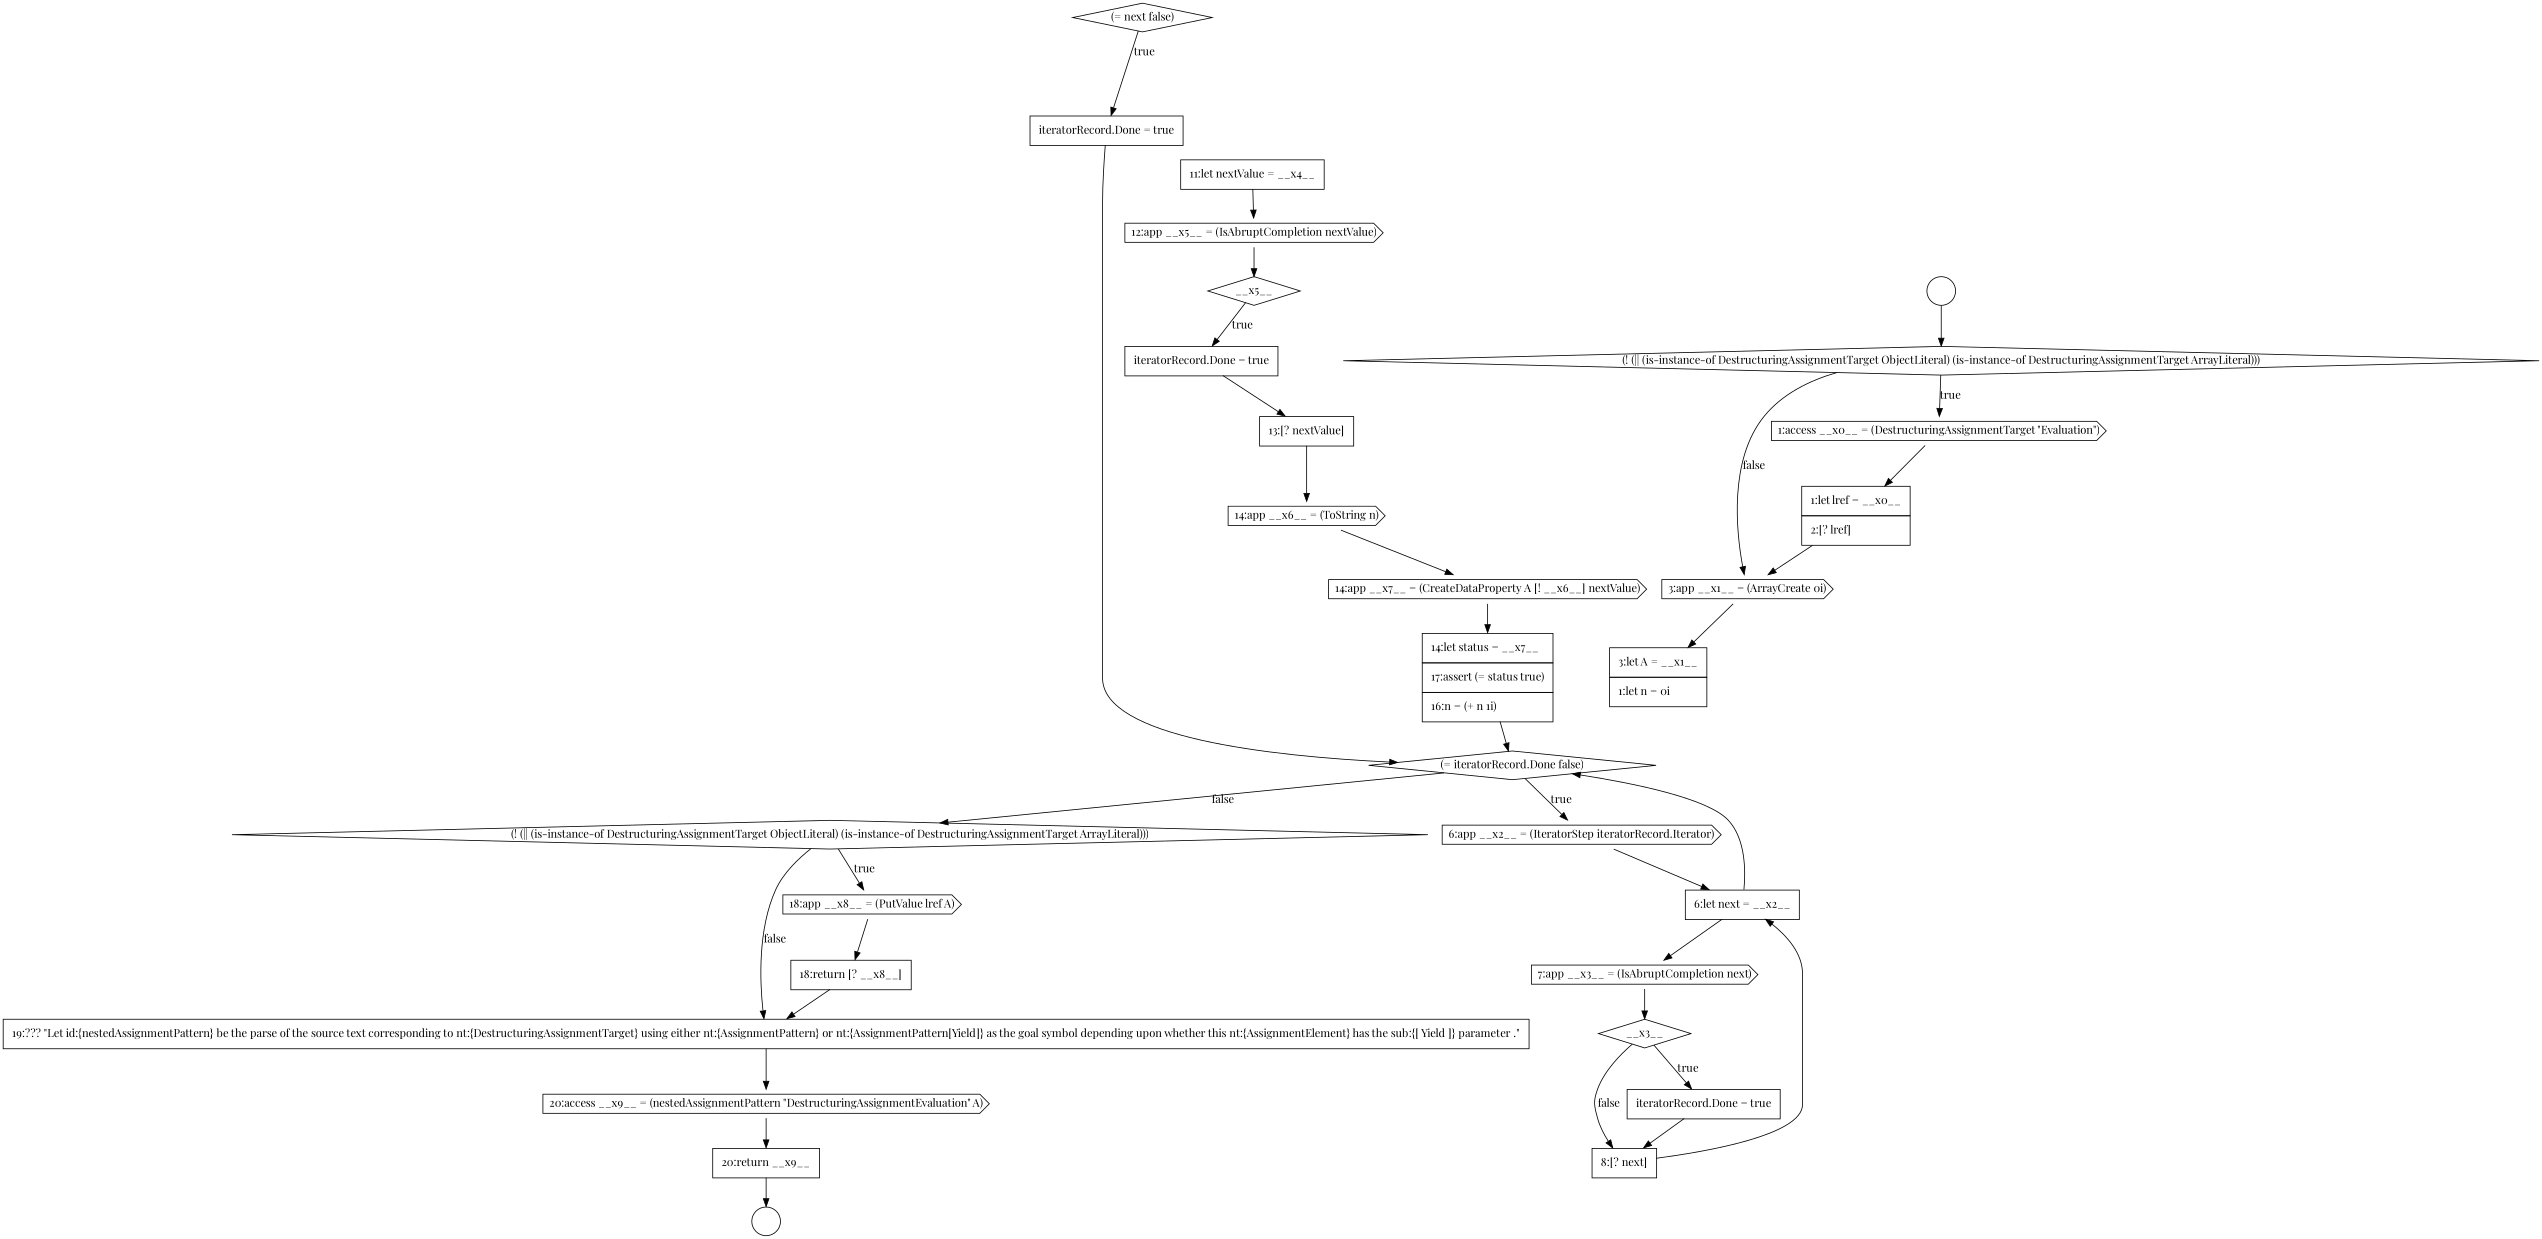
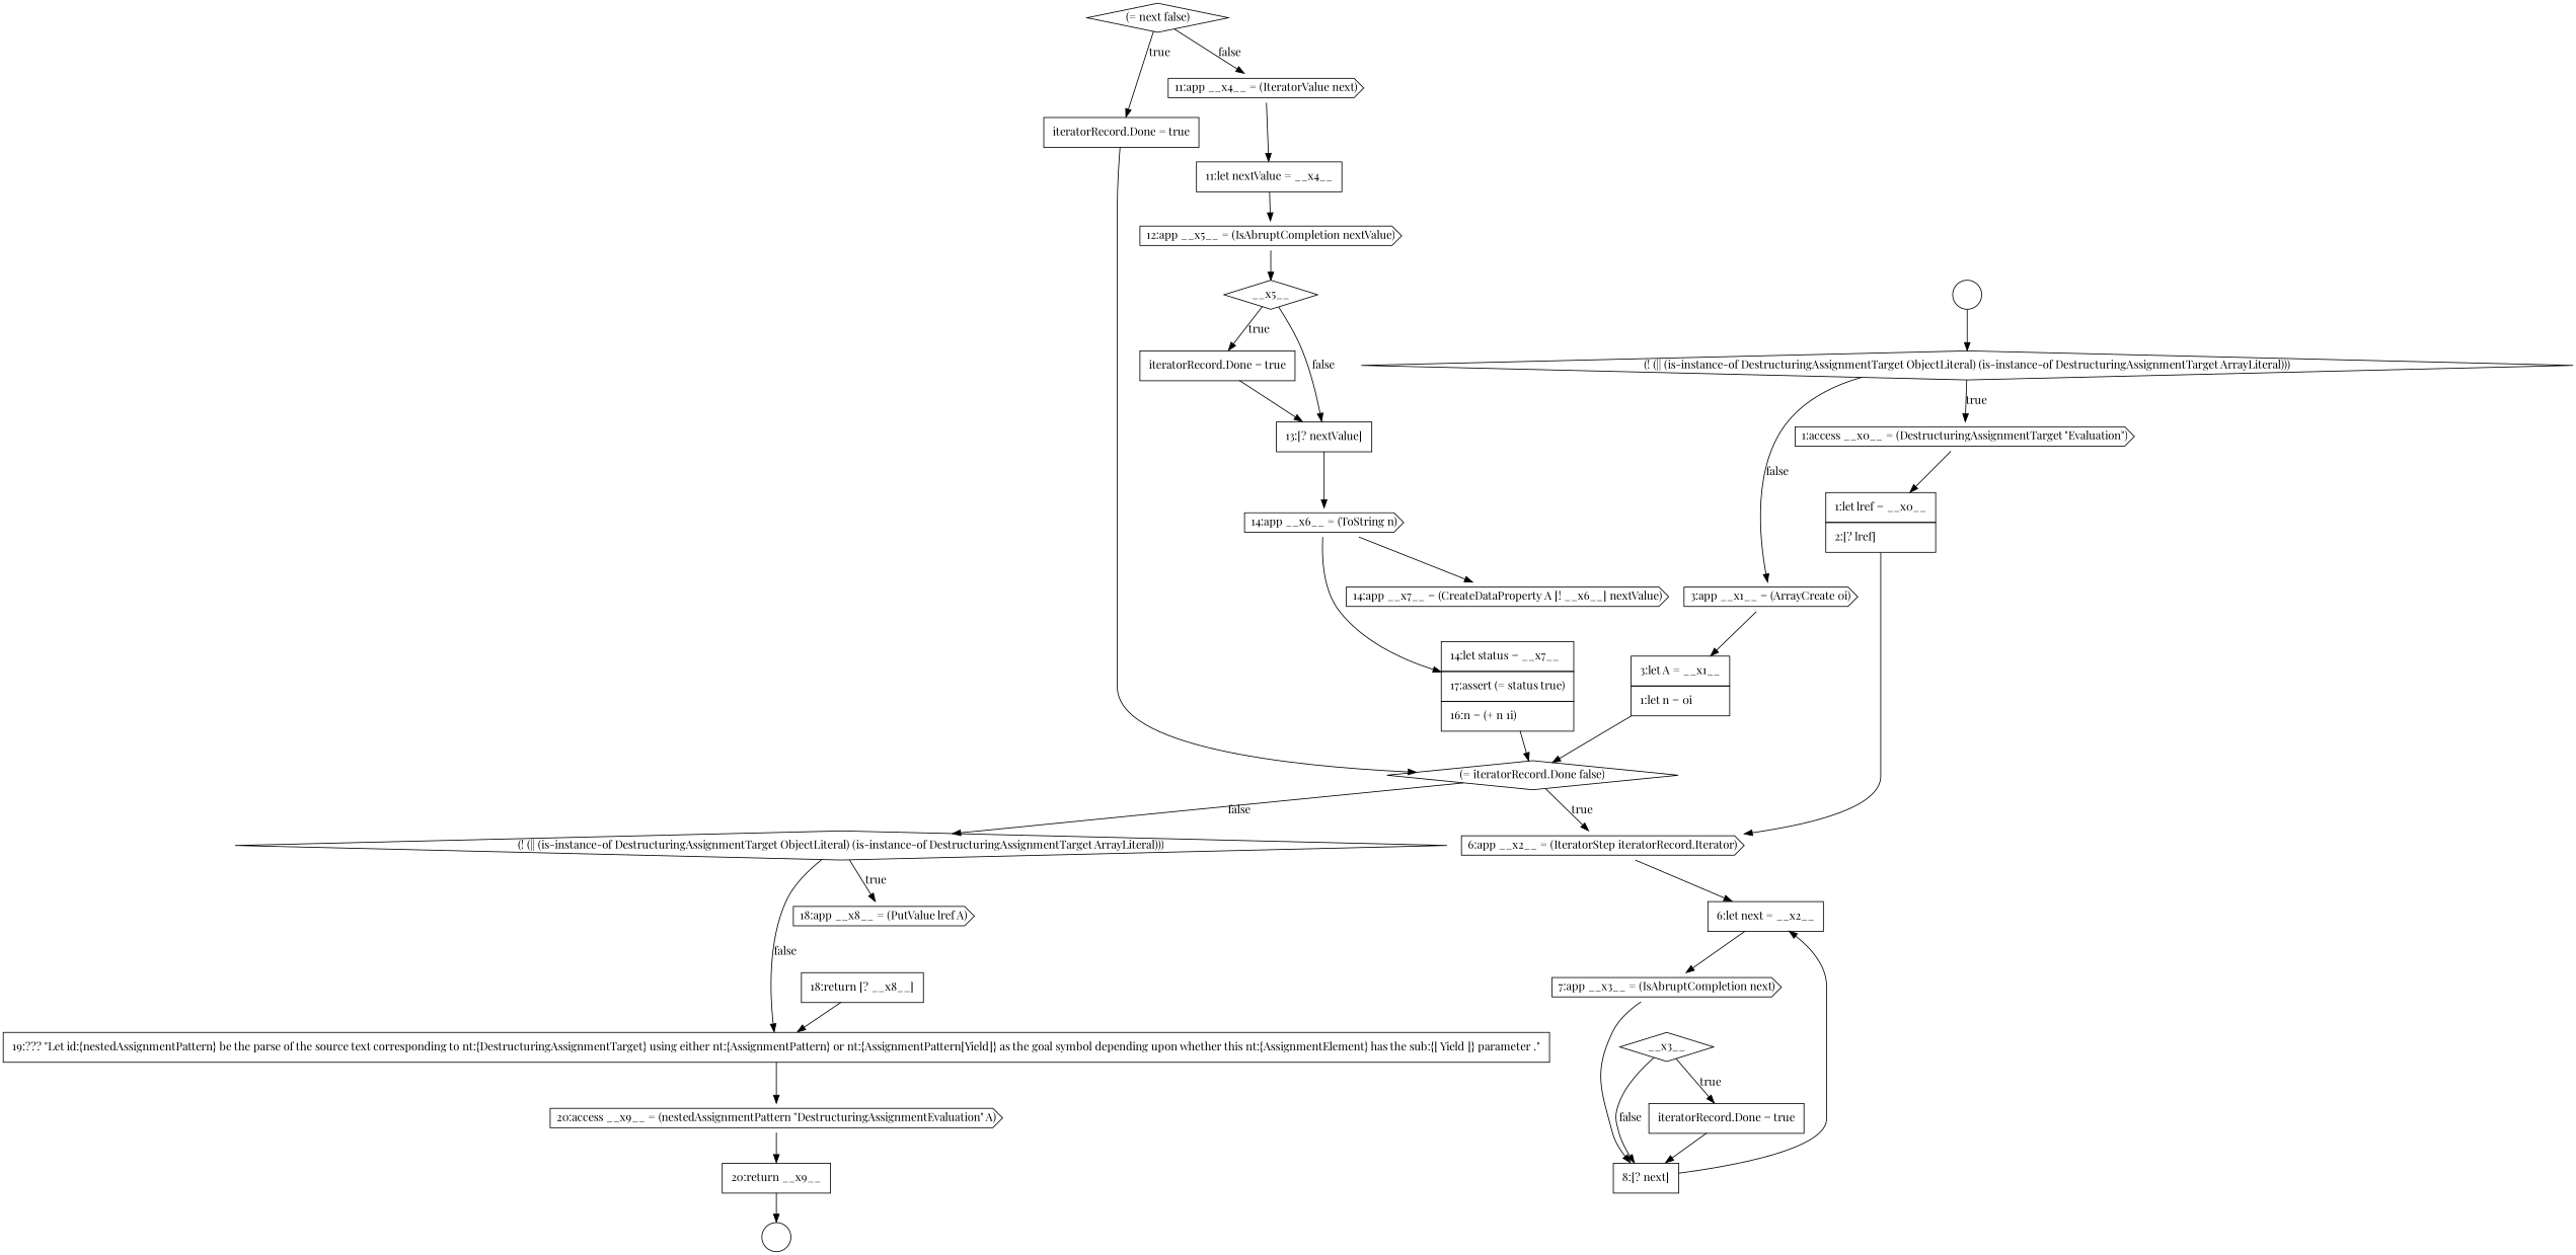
  digraph {
    fontname="Playfair Display"
    node [color=black fillcolor=white fontname="Playfair Display" shape=none style=filled]
    edge [color=black fontname="Playfair Display"]
    n1 [label=<<font color="black">     <table border="0" cellborder="1" cellspacing="0" cellpadding="10">       <tr><td align="left">iteratorRecord.Done = true</td></tr>     </table>   </font>> margin=0]
    n2 [label=<<font color="black">(= iteratorRecord.Done false)</font>> shape=diamond]
    n3 [label=<<font color="black">6:app __x2__ = (IteratorStep iteratorRecord.Iterator)</font>> shape=cds]
    n4 [label=<<font color="black">(! (|| (is-instance-of DestructuringAssignmentTarget ObjectLiteral) (is-instance-of DestructuringAssignmentTarget ArrayLiteral)))</font>> shape=diamond]
    n5 [label=<<font color="black">(! (|| (is-instance-of DestructuringAssignmentTarget ObjectLiteral) (is-instance-of DestructuringAssignmentTarget ArrayLiteral)))</font>> shape=diamond]
    n6 [label=<<font color="black">3:app __x1__ = (ArrayCreate 0i)</font>> shape=cds]
    n7 [label=<<font color="black">1:access __x0__ = (DestructuringAssignmentTarget &quot;Evaluation&quot;)</font>> shape=cds]
    n8 [label=<<font color="black">     <table border="0" cellborder="1" cellspacing="0" cellpadding="10">       <tr><td align="left">3:let A = __x1__</td></tr>       <tr><td align="left">1:let n = 0i</td></tr>     </table>   </font>> margin=0]
    n9 [label=<<font color="black">     <table border="0" cellborder="1" cellspacing="0" cellpadding="10">       <tr><td align="left">1:let lref = __x0__</td></tr>       <tr><td align="left">2:[? lref]</td></tr>     </table>   </font>> margin=0]
    n10 [label=<<font color="black">7:app __x3__ = (IsAbruptCompletion next)</font>> shape=cds]
    n11 [label=<<font color="black">__x3__</font>> shape=diamond]
    n12 [label=<<font color="black">     <table border="0" cellborder="1" cellspacing="0" cellpadding="10">       <tr><td align="left">iteratorRecord.Done = true</td></tr>     </table>   </font>> margin=0]
    n13 [label=<<font color="black">     <table border="0" cellborder="1" cellspacing="0" cellpadding="10">       <tr><td align="left">8:[? next]</td></tr>     </table>   </font>> margin=0]
    n14 [label=<<font color="black">     <table border="0" cellborder="1" cellspacing="0" cellpadding="10">       <tr><td align="left">20:return __x9__</td></tr>     </table>   </font>> margin=0]
    n15 [label=" " shape=circle]
+   n16 [label=<<font color="black">11:app __x4__ = (IteratorValue next)</font>> shape=cds]
    n17 [label=<<font color="black">     <table border="0" cellborder="1" cellspacing="0" cellpadding="10">       <tr><td align="left">11:let nextValue = __x4__</td></tr>     </table>   </font>> margin=0]
    n18 [label=<<font color="black">12:app __x5__ = (IsAbruptCompletion nextValue)</font>> shape=cds]
    n19 [label=<<font color="black">     <table border="0" cellborder="1" cellspacing="0" cellpadding="10">       <tr><td align="left">6:let next = __x2__</td></tr>     </table>   </font>> margin=0]
    n20 [label=<<font color="black">     <table border="0" cellborder="1" cellspacing="0" cellpadding="10">       <tr><td align="left">18:return [? __x8__]</td></tr>     </table>   </font>> margin=0]
    n21 [label=<<font color="black">     <table border="0" cellborder="1" cellspacing="0" cellpadding="10">       <tr><td align="left">19:??? &quot;Let id:{nestedAssignmentPattern} be the parse of the source text corresponding to nt:{DestructuringAssignmentTarget} using either nt:{AssignmentPattern} or nt:{AssignmentPattern[Yield]} as the goal symbol depending upon whether this nt:{AssignmentElement} has the sub:{[ Yield ]} parameter .&quot;</td></tr>     </table>   </font>> margin=0]
    n22 [label=<<font color="black">20:access __x9__ = (nestedAssignmentPattern &quot;DestructuringAssignmentEvaluation&quot; A)</font>> shape=cds]
    n23 [label=<<font color="black">(= next false)</font>> shape=diamond]
    n24 [label=<<font color="black">__x5__</font>> shape=diamond]
    n25 [label=<<font color="black">     <table border="0" cellborder="1" cellspacing="0" cellpadding="10">       <tr><td align="left">13:[? nextValue]</td></tr>     </table>   </font>> margin=0]
    n26 [label=<<font color="black">     <table border="0" cellborder="1" cellspacing="0" cellpadding="10">       <tr><td align="left">iteratorRecord.Done = true</td></tr>     </table>   </font>> margin=0]
    n27 [label=<<font color="black">     <table border="0" cellborder="1" cellspacing="0" cellpadding="10">       <tr><td align="left">14:let status = __x7__</td></tr>       <tr><td align="left">17:assert (= status true)</td></tr>       <tr><td align="left">16:n = (+ n 1i)</td></tr>     </table>   </font>> margin=0]
    n28 [label=<<font color="black">14:app __x6__ = (ToString n)</font>> shape=cds]
    n29 [label=<<font color="black">14:app __x7__ = (CreateDataProperty A [! __x6__] nextValue)</font>> shape=cds]
    n30 [label=<<font color="black">18:app __x8__ = (PutValue lref A)</font>> shape=cds]
    n31 [label=" " shape=circle]
    n1 -> n2
    n2 -> n3 [label=<<font color="black">true</font>>]
    n2 -> n4 [label=<<font color="black">false</font>>]
    n3 -> n19
    n4 -> n21 [label=<<font color="black">false</font>>]
    n4 -> n30 [label=<<font color="black">true</font>>]
    n5 -> n6 [label=<<font color="black">false</font>>]
    n5 -> n7 [label=<<font color="black">true</font>>]
    n6 -> n8
    n7 -> n9
-   n19 -> n2
-   n9 -> n6
-   n10 -> n11
+   n8 -> n2
+   n9 -> n3
+   n10 -> n13
    n11 -> n12 [label=<<font color="black">true</font>>]
    n11 -> n13 [label=<<font color="black">false</font>>]
    n12 -> n13
    n13 -> n19
    n14 -> n15
+   n16 -> n17
    n17 -> n18
    n18 -> n24
    n19 -> n10
    n20 -> n21
    n21 -> n22
    n22 -> n14
    n23 -> n1 [label=<<font color="black">true</font>>]
+   n23 -> n16 [label=<<font color="black">false</font>>]
+   n24 -> n25 [label=<<font color="black">false</font>>]
    n24 -> n26 [label=<<font color="black">true</font>>]
    n25 -> n28
    n26 -> n25
    n27 -> n2
    n28 -> n29
-   n29 -> n27
-   n30 -> n20
+   n28 -> n27
    n31 -> n5
  }
